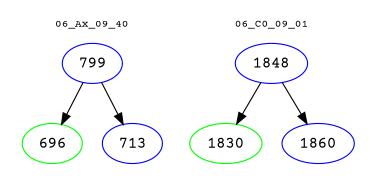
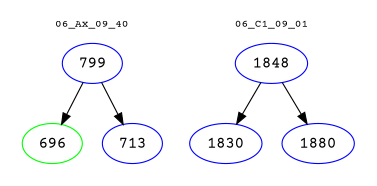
  digraph {
    fontname="Courier Prime"
    node [color=blue fontname="Courier Prime"]
    edge [color=black fontname="Courier Prime"]
    n1 [label=799]
    n2 [color=green label=696]
    n3 [label=713]
    n4 [label=1848]
-   n5 [color=green label=1830]
-   n6 [label=1860]
+   n5 [label=1830]
+   n6 [label=1880]
    subgraph cluster_1 {
      color=white
      fontsize=10
      label="06_Ax_09_40"
      n1
      n2
      n3
    }
    subgraph cluster_2 {
      color=white
      fontsize=10
-     label="06_C0_09_01"
+     label="06_C1_09_01"
      n4
      n5
      n6
    }
    n1 -> n2
    n1 -> n3
    n4 -> n5
    n4 -> n6
  }
